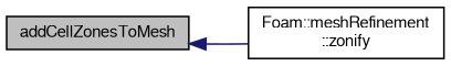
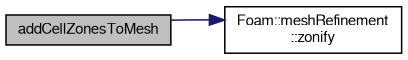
  digraph {
    rankdir=LR
    node [color=black fontname=FreeSans fontsize=10 shape=record]
    n1 [fillcolor=grey75 fontcolor=black height=0.2 label=addCellZonesToMesh style=filled width=0.4]
    n2 [height=0.2 label="Foam::meshRefinement\l::zonify" width=0.4]
-   n1 -> n2 [color=midnightblue dir=back fontname=FreeSans fontsize=10 labelfontname=FreeSans labelfontsize=10 style=solid]
+   n2 -> n1 [color=midnightblue dir=back fontname=FreeSans fontsize=10 labelfontname=FreeSans labelfontsize=10 style=solid]
  }
